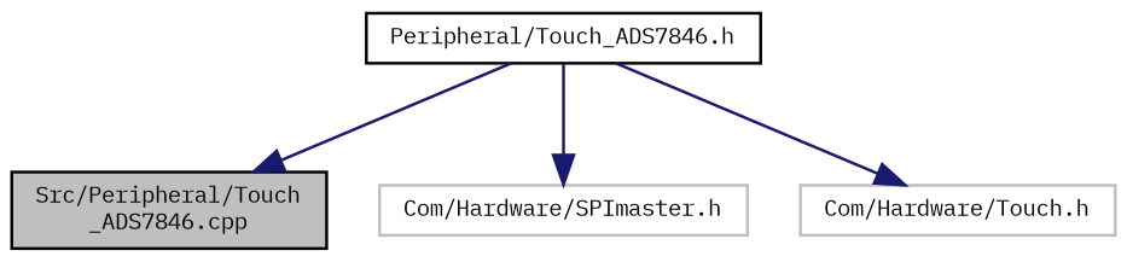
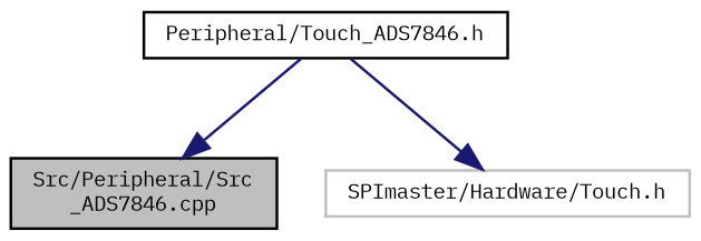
  digraph {
    fontname="IBM Plex Mono"
    node [color=black fillcolor=white fontname="IBM Plex Mono" fontsize=8 shape=record style=filled]
    edge [color=midnightblue fontname="IBM Plex Mono" fontsize=8 labelfontname=Sans labelfontsize=8 style=solid]
-   n1 [fillcolor=grey75 fontcolor=black height=0.2 label="Src/Peripheral/Touch\l_ADS7846.cpp" width=0.4]
+   n1 [fillcolor=grey75 fontcolor=black height=0.2 label="Src/Peripheral/Src\l_ADS7846.cpp" width=0.4]
    n2 [height=0.2 label="Peripheral/Touch_ADS7846.h" width=0.4]
-   n3 [color=grey75 height=0.2 label="Com/Hardware/SPImaster.h" width=0.4]
-   n4 [color=grey75 height=0.2 label="Com/Hardware/Touch.h" width=0.4]
+   n4 [color=grey75 height=0.2 label="SPImaster/Hardware/Touch.h" width=0.4]
    n2 -> n1
-   n2 -> n3
    n2 -> n4
  }
